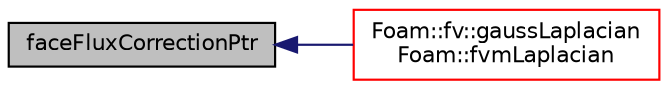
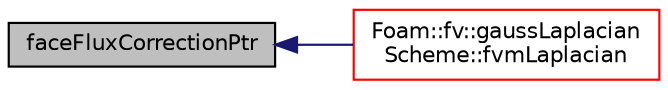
  digraph {
    rankdir=LR
    node [fontname=Helvetica fontsize=10 shape=record]
    n1 [color=black fillcolor=grey75 fontcolor=black height=0.2 label=faceFluxCorrectionPtr style=filled width=0.4]
-   n2 [color=red height=0.2 label="Foam::fv::gaussLaplacian\lFoam::fvmLaplacian" width=0.4]
+   n2 [color=red height=0.2 label="Foam::fv::gaussLaplacian\lScheme::fvmLaplacian" width=0.4]
    n1 -> n2 [color=midnightblue dir=back fontname=Helvetica fontsize=10 labelfontname=Helvetica labelfontsize=10 style=solid]
  }
